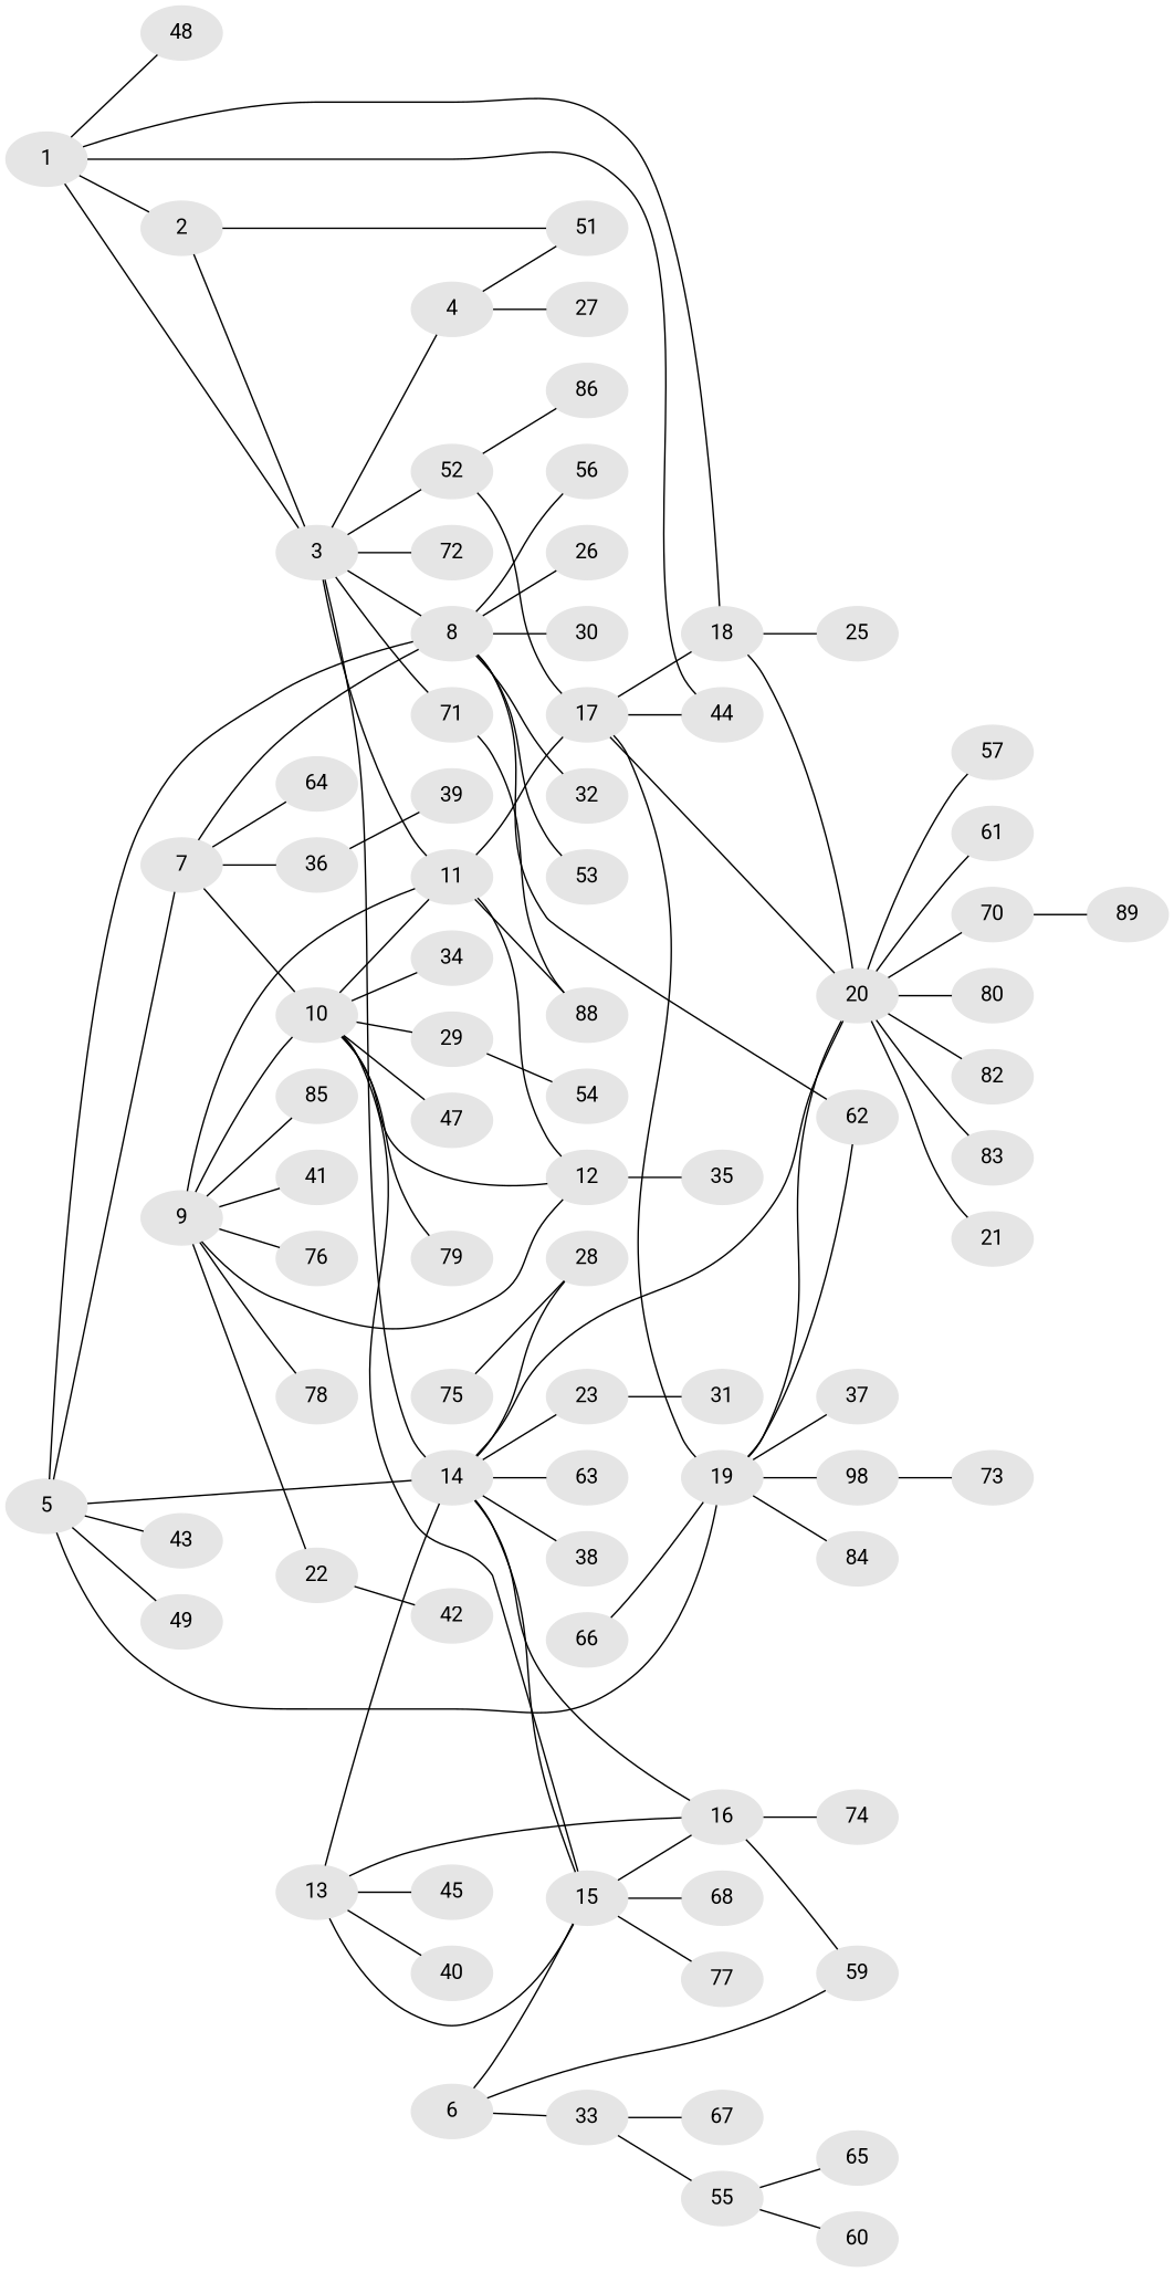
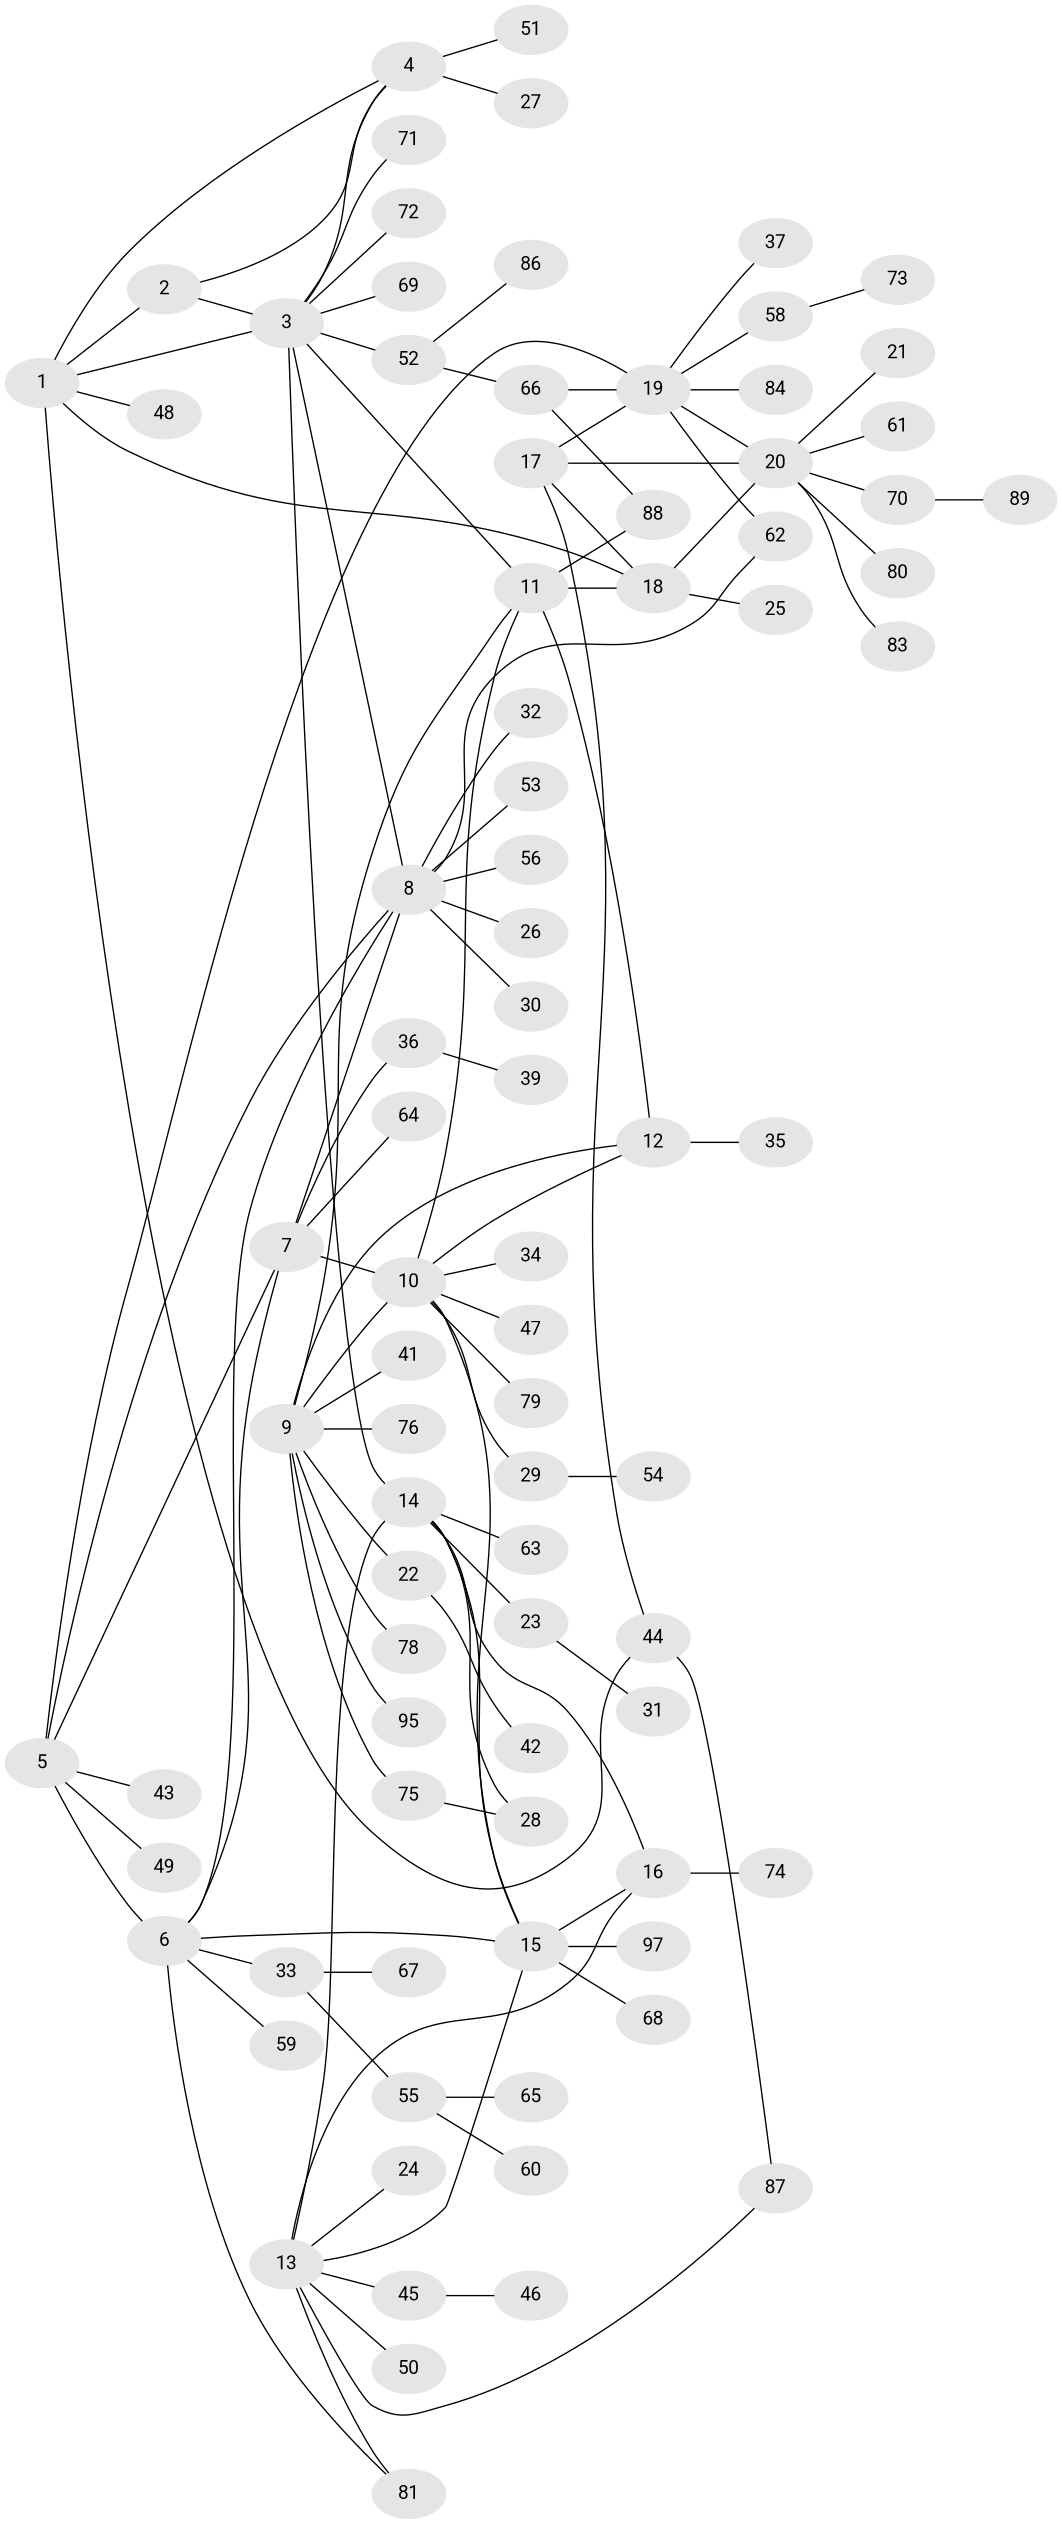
  graph {
    fontname=Roboto
    rankdir=LR
    node [color=gray90 fontname=Roboto style=filled]
    edge [fontname=Roboto]
    1
    2
    3
    4
    18
    44
    48
    8
    11
    14
    52
+   69
    71
    72
    27
    51
    20
    25
+   87
    26
    30
    32
    53
    56
    62
    12
    88
    15
    28
    16
    23
-   38
    63
    66
    86
    5
    6
    7
    19
    43
    49
    33
    59
+   81
    10
    36
    64
    37
-   58 [label=98]
+   58
    84
    68
-   77
+   77 [label=97]
    55
    67
    29
    34
    47
    79
    39
    9
    22
    41
    75
    76
    78
-   85
+   85 [label=95]
    35
    42
    54
    13
-   40
+   24
+   40 [label=50]
    45
    74
+   46
    21
-   57
    61
    70
    80
-   82
    83
    31
    17
    73
    89
    60
    65
    1 -- 2
    1 -- 3
+   1 -- 4
    1 -- 18
    1 -- 44
    1 -- 48
    2 -- 3
-   2 -- 51
+   2 -- 4
    3 -- 4
    3 -- 8
    3 -- 11
    3 -- 14
    3 -- 52
+   3 -- 69
    3 -- 71
    3 -- 72
    4 -- 27
    4 -- 51
    18 -- 20
    18 -- 25
+   44 -- 87
    8 -- 26
    8 -- 30
    8 -- 32
    8 -- 53
    8 -- 56
    8 -- 62
-   11 -- 17
+   11 -- 18
    11 -- 12
    11 -- 88
-   14 -- 20
    14 -- 15
    14 -- 28
    14 -- 16
    14 -- 23
-   14 -- 38
    14 -- 63
-   52 -- 17
+   52 -- 66
    52 -- 86
-   71 -- 88
+   66 -- 88
    20 -- 21
-   20 -- 57
    20 -- 61
    20 -- 70
    20 -- 80
-   20 -- 82
    20 -- 83
    12 -- 35
    15 -- 16
    15 -- 68
    15 -- 77
-   16 -- 59
    16 -- 74
    23 -- 31
    66 -- 19
    5 -- 8
-   5 -- 14
+   5 -- 6
    5 -- 7
    5 -- 19
    5 -- 43
    5 -- 49
+   6 -- 8
    6 -- 15
+   6 -- 7
    6 -- 33
    6 -- 59
+   6 -- 81
    7 -- 8
    7 -- 10
    7 -- 36
    7 -- 64
    19 -- 20
    19 -- 62
    19 -- 37
    19 -- 58
    19 -- 84
    33 -- 55
    33 -- 67
    10 -- 11
    10 -- 12
    10 -- 15
    10 -- 29
    10 -- 34
    10 -- 47
    10 -- 79
    36 -- 39
    58 -- 73
    55 -- 60
    55 -- 65
    29 -- 54
    9 -- 11
    9 -- 12
    9 -- 10
    9 -- 22
    9 -- 41
+   9 -- 75
    9 -- 76
    9 -- 78
    9 -- 85
    22 -- 42
    75 -- 28
    13 -- 14
+   13 -- 87
    13 -- 15
    13 -- 16
+   13 -- 81
+   13 -- 24
    13 -- 40
    13 -- 45
+   45 -- 46
    70 -- 89
    17 -- 18
    17 -- 44
    17 -- 20
    17 -- 19
  }
